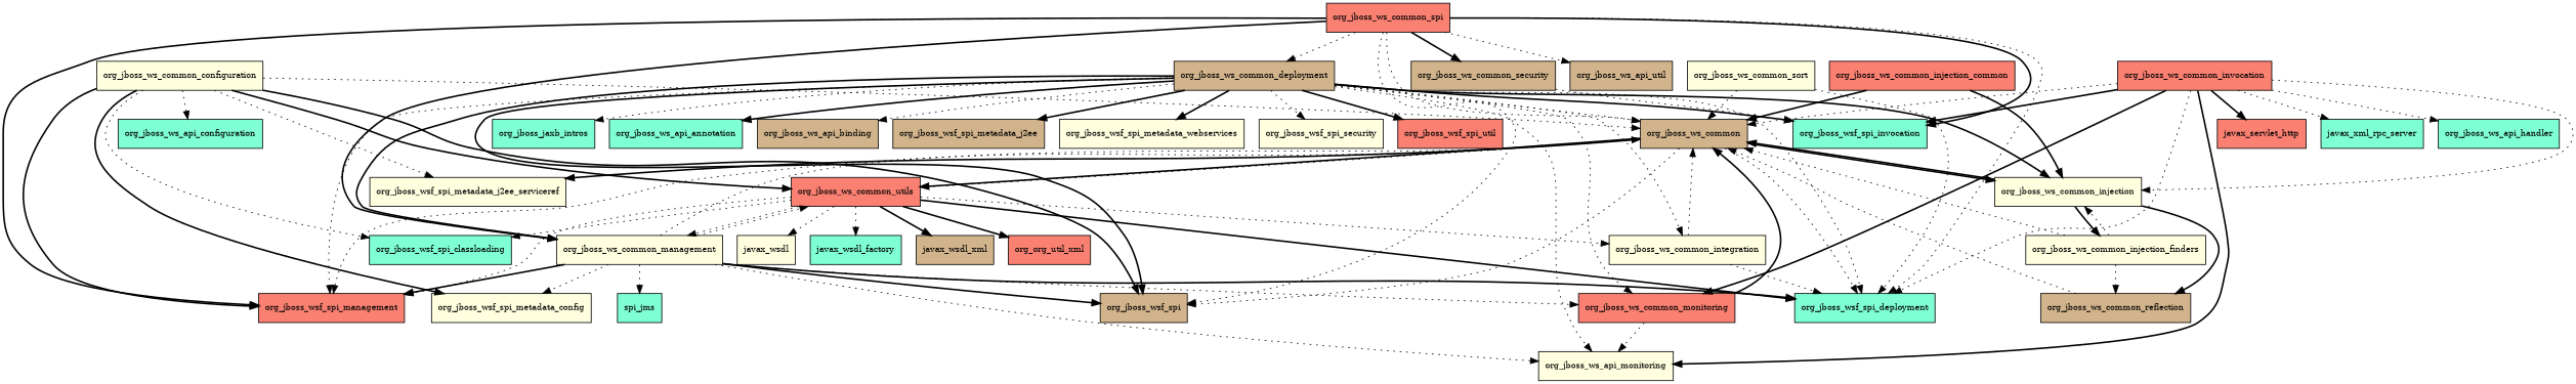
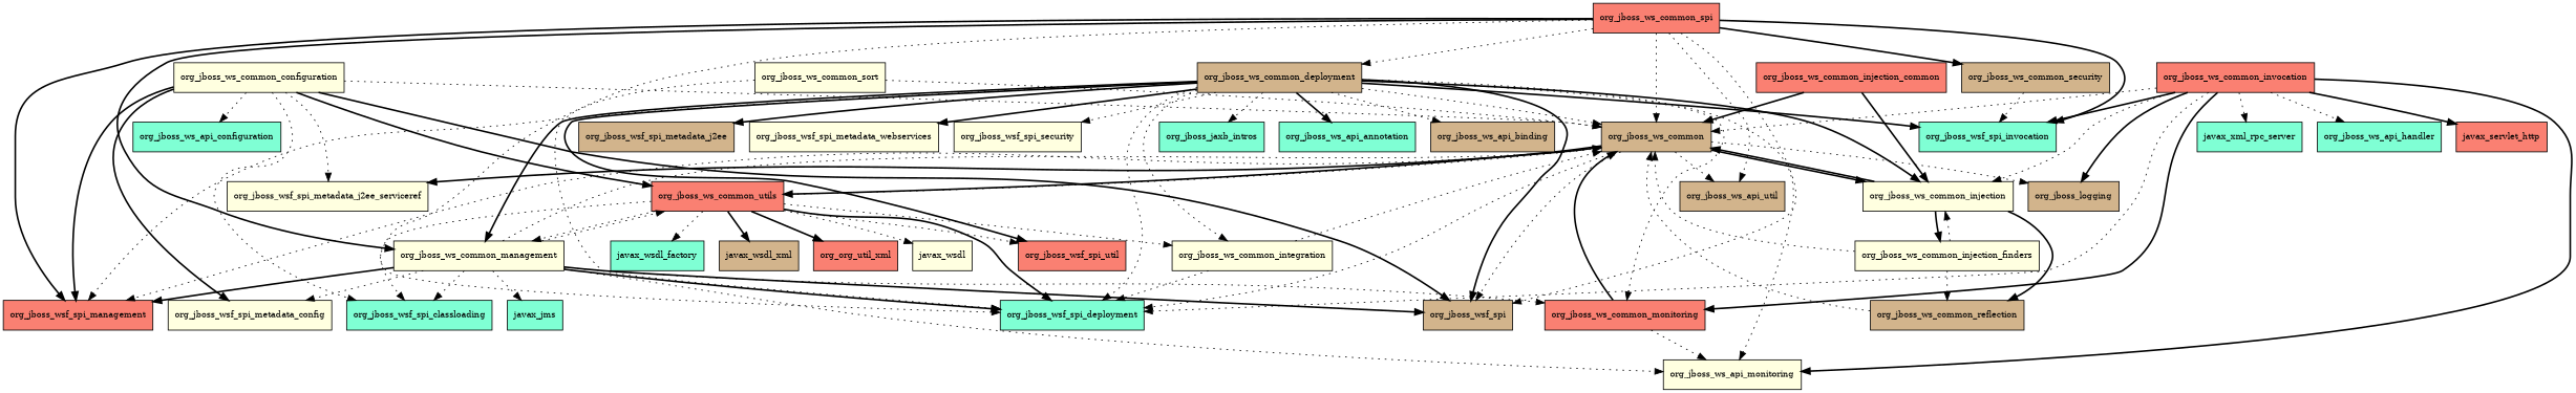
  digraph {
    node [fillcolor=lightyellow fontsize=10.0 shape=box style=filled]
    edge [style=dotted]
    org_jboss_ws_common [fillcolor=tan]
+   org_jboss_logging [fillcolor=tan]
    org_jboss_ws_api_util [fillcolor=tan]
    org_jboss_ws_common_injection
    org_jboss_ws_common_utils [fillcolor=salmon]
    org_jboss_wsf_spi [fillcolor=tan]
    org_jboss_wsf_spi_deployment [fillcolor=aquamarine]
    org_jboss_wsf_spi_management [fillcolor=salmon]
    org_jboss_wsf_spi_metadata_j2ee_serviceref
    org_jboss_ws_common_injection_finders
    org_jboss_ws_common_reflection [fillcolor=tan]
    org_jboss_wsf_spi_classloading [fillcolor=aquamarine]
    org_jboss_ws_common_integration
    org_jboss_ws_common_management
    javax_wsdl
    javax_wsdl_factory [fillcolor=aquamarine]
    javax_wsdl_xml [fillcolor=tan]
    n18 [fillcolor=salmon label=org_org_util_xml]
    org_jboss_wsf_spi_metadata_config
    org_jboss_ws_api_monitoring
    org_jboss_ws_common_monitoring [fillcolor=salmon]
-   javax_jms [fillcolor=aquamarine label=spi_jms]
+   javax_jms [fillcolor=aquamarine]
    org_jboss_ws_common_configuration
    org_jboss_ws_api_configuration [fillcolor=aquamarine]
    org_jboss_ws_common_deployment [fillcolor=tan]
    org_jboss_jaxb_intros [fillcolor=aquamarine]
    org_jboss_ws_api_annotation [fillcolor=aquamarine]
    org_jboss_ws_api_binding [fillcolor=tan]
    org_jboss_wsf_spi_invocation [fillcolor=aquamarine]
    org_jboss_wsf_spi_metadata_j2ee [fillcolor=tan]
    org_jboss_wsf_spi_metadata_webservices
    org_jboss_wsf_spi_security
    org_jboss_wsf_spi_util [fillcolor=salmon]
    n34 [fillcolor=salmon label=org_jboss_ws_common_injection_common]
    org_jboss_ws_common_invocation [fillcolor=salmon]
    javax_servlet_http [fillcolor=salmon]
    javax_xml_rpc_server [fillcolor=aquamarine]
    org_jboss_ws_api_handler [fillcolor=aquamarine]
    org_jboss_ws_common_security [fillcolor=tan]
    org_jboss_ws_common_sort
    org_jboss_ws_common_spi [fillcolor=salmon]
+   org_jboss_ws_common -> org_jboss_logging
+   org_jboss_ws_common -> org_jboss_ws_api_util
    org_jboss_ws_common -> org_jboss_ws_common_injection [style=bold]
    org_jboss_ws_common -> org_jboss_ws_common_utils [style=bold]
    org_jboss_ws_common -> org_jboss_wsf_spi
    org_jboss_ws_common -> org_jboss_wsf_spi_deployment
    org_jboss_ws_common -> org_jboss_wsf_spi_management
    org_jboss_ws_common -> org_jboss_wsf_spi_metadata_j2ee_serviceref [style=bold]
    org_jboss_ws_common_injection -> org_jboss_ws_common [style=bold]
    org_jboss_ws_common_injection -> org_jboss_ws_common_injection_finders [style=bold]
    org_jboss_ws_common_injection -> org_jboss_ws_common_reflection [style=bold]
    org_jboss_ws_common_utils -> org_jboss_ws_common
    org_jboss_ws_common_utils -> org_jboss_wsf_spi_deployment [style=bold]
-   org_jboss_ws_common_utils -> org_jboss_wsf_spi_management
+   org_jboss_ws_common_utils -> org_jboss_wsf_spi_util
    org_jboss_ws_common_utils -> org_jboss_wsf_spi_classloading
    org_jboss_ws_common_utils -> org_jboss_ws_common_integration
    org_jboss_ws_common_utils -> org_jboss_ws_common_management
    org_jboss_ws_common_utils -> javax_wsdl
    org_jboss_ws_common_utils -> javax_wsdl_factory
    org_jboss_ws_common_utils -> javax_wsdl_xml [style=bold]
    org_jboss_ws_common_utils -> n18 [style=bold]
    org_jboss_ws_common_injection_finders -> org_jboss_ws_common
    org_jboss_ws_common_injection_finders -> org_jboss_ws_common_injection
    org_jboss_ws_common_injection_finders -> org_jboss_ws_common_reflection
    org_jboss_ws_common_reflection -> org_jboss_ws_common
    org_jboss_ws_common_integration -> org_jboss_ws_common
    org_jboss_ws_common_integration -> org_jboss_wsf_spi_deployment
    org_jboss_ws_common_management -> org_jboss_ws_common
    org_jboss_ws_common_management -> org_jboss_ws_common_utils
    org_jboss_ws_common_management -> org_jboss_wsf_spi [style=bold]
    org_jboss_ws_common_management -> org_jboss_wsf_spi_deployment [style=bold]
    org_jboss_ws_common_management -> org_jboss_wsf_spi_management [style=bold]
+   org_jboss_ws_common_management -> org_jboss_wsf_spi_classloading
    org_jboss_ws_common_management -> org_jboss_wsf_spi_metadata_config
    org_jboss_ws_common_management -> org_jboss_ws_api_monitoring
    org_jboss_ws_common_management -> org_jboss_ws_common_monitoring
    org_jboss_ws_common_management -> javax_jms
    org_jboss_ws_common_monitoring -> org_jboss_ws_common [style=bold]
    org_jboss_ws_common_monitoring -> org_jboss_ws_api_monitoring
    org_jboss_ws_common_configuration -> org_jboss_ws_common
    org_jboss_ws_common_configuration -> org_jboss_ws_common_utils [style=bold]
    org_jboss_ws_common_configuration -> org_jboss_wsf_spi [style=bold]
    org_jboss_ws_common_configuration -> org_jboss_wsf_spi_management [style=bold]
    org_jboss_ws_common_configuration -> org_jboss_wsf_spi_metadata_j2ee_serviceref
    org_jboss_ws_common_configuration -> org_jboss_wsf_spi_classloading
    org_jboss_ws_common_configuration -> org_jboss_wsf_spi_metadata_config [style=bold]
    org_jboss_ws_common_configuration -> org_jboss_ws_api_configuration
    org_jboss_ws_common_deployment -> org_jboss_ws_common
    org_jboss_ws_common_deployment -> org_jboss_ws_common_injection [style=bold]
    org_jboss_ws_common_deployment -> org_jboss_wsf_spi [style=bold]
    org_jboss_ws_common_deployment -> org_jboss_wsf_spi_deployment
    org_jboss_ws_common_deployment -> org_jboss_wsf_spi_management
    org_jboss_ws_common_deployment -> org_jboss_ws_common_integration
    org_jboss_ws_common_deployment -> org_jboss_ws_common_management [style=bold]
    org_jboss_ws_common_deployment -> org_jboss_ws_api_monitoring
    org_jboss_ws_common_deployment -> org_jboss_ws_common_monitoring
    org_jboss_ws_common_deployment -> org_jboss_jaxb_intros
    org_jboss_ws_common_deployment -> org_jboss_ws_api_annotation [style=bold]
    org_jboss_ws_common_deployment -> org_jboss_ws_api_binding
    org_jboss_ws_common_deployment -> org_jboss_wsf_spi_invocation [style=bold]
    org_jboss_ws_common_deployment -> org_jboss_wsf_spi_metadata_j2ee [style=bold]
    org_jboss_ws_common_deployment -> org_jboss_wsf_spi_metadata_webservices [style=bold]
    org_jboss_ws_common_deployment -> org_jboss_wsf_spi_security
    org_jboss_ws_common_deployment -> org_jboss_wsf_spi_util [style=bold]
    n34 -> org_jboss_ws_common [style=bold]
    n34 -> org_jboss_ws_common_injection [style=bold]
    org_jboss_ws_common_invocation -> org_jboss_ws_common
+   org_jboss_ws_common_invocation -> org_jboss_logging [style=bold]
    org_jboss_ws_common_invocation -> org_jboss_ws_common_injection
    org_jboss_ws_common_invocation -> org_jboss_wsf_spi_deployment
    org_jboss_ws_common_invocation -> org_jboss_ws_api_monitoring [style=bold]
    org_jboss_ws_common_invocation -> org_jboss_ws_common_monitoring [style=bold]
    org_jboss_ws_common_invocation -> org_jboss_wsf_spi_invocation [style=bold]
    org_jboss_ws_common_invocation -> javax_servlet_http [style=bold]
    org_jboss_ws_common_invocation -> javax_xml_rpc_server
    org_jboss_ws_common_invocation -> org_jboss_ws_api_handler
    org_jboss_ws_common_security -> org_jboss_wsf_spi_invocation
    org_jboss_ws_common_sort -> org_jboss_ws_common
    org_jboss_ws_common_sort -> org_jboss_wsf_spi_deployment
    org_jboss_ws_common_spi -> org_jboss_ws_common
    org_jboss_ws_common_spi -> org_jboss_ws_api_util
    org_jboss_ws_common_spi -> org_jboss_wsf_spi
    org_jboss_ws_common_spi -> org_jboss_wsf_spi_deployment
    org_jboss_ws_common_spi -> org_jboss_wsf_spi_management [style=bold]
    org_jboss_ws_common_spi -> org_jboss_ws_common_management [style=bold]
    org_jboss_ws_common_spi -> org_jboss_ws_common_deployment
    org_jboss_ws_common_spi -> org_jboss_wsf_spi_invocation [style=bold]
    org_jboss_ws_common_spi -> org_jboss_ws_common_security [style=bold]
  }
